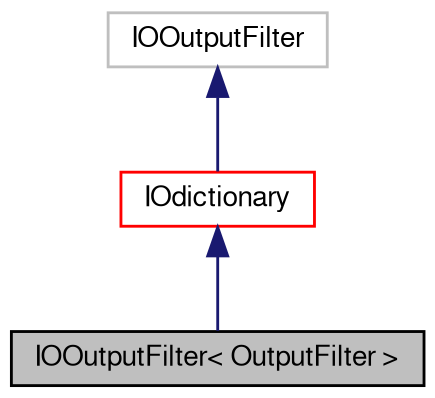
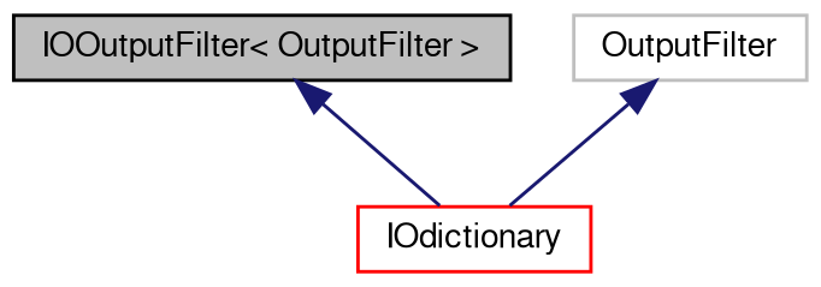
  digraph {
    node [fontname=FreeSans fontsize=10 shape=record]
    edge [color=midnightblue dir=back fontname=FreeSans fontsize=10 labelfontname=FreeSans labelfontsize=10 style=solid]
    n1 [color=black fillcolor=grey75 fontcolor=black height=0.2 label="IOOutputFilter\< OutputFilter \>" style=filled width=0.4]
    n2 [color=red height=0.2 label=IOdictionary width=0.4]
-   n3 [color=grey75 height=0.2 label=IOOutputFilter width=0.4]
-   n2 -> n1
+   n3 [color=grey75 height=0.2 label=OutputFilter width=0.4]
+   n1 -> n2
    n3 -> n2
  }
